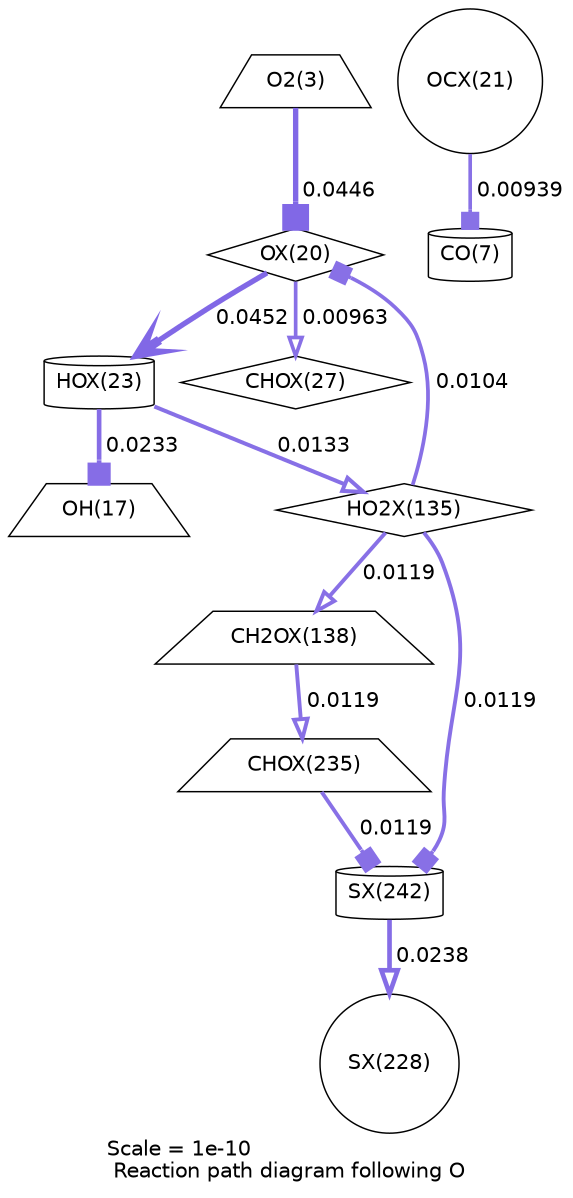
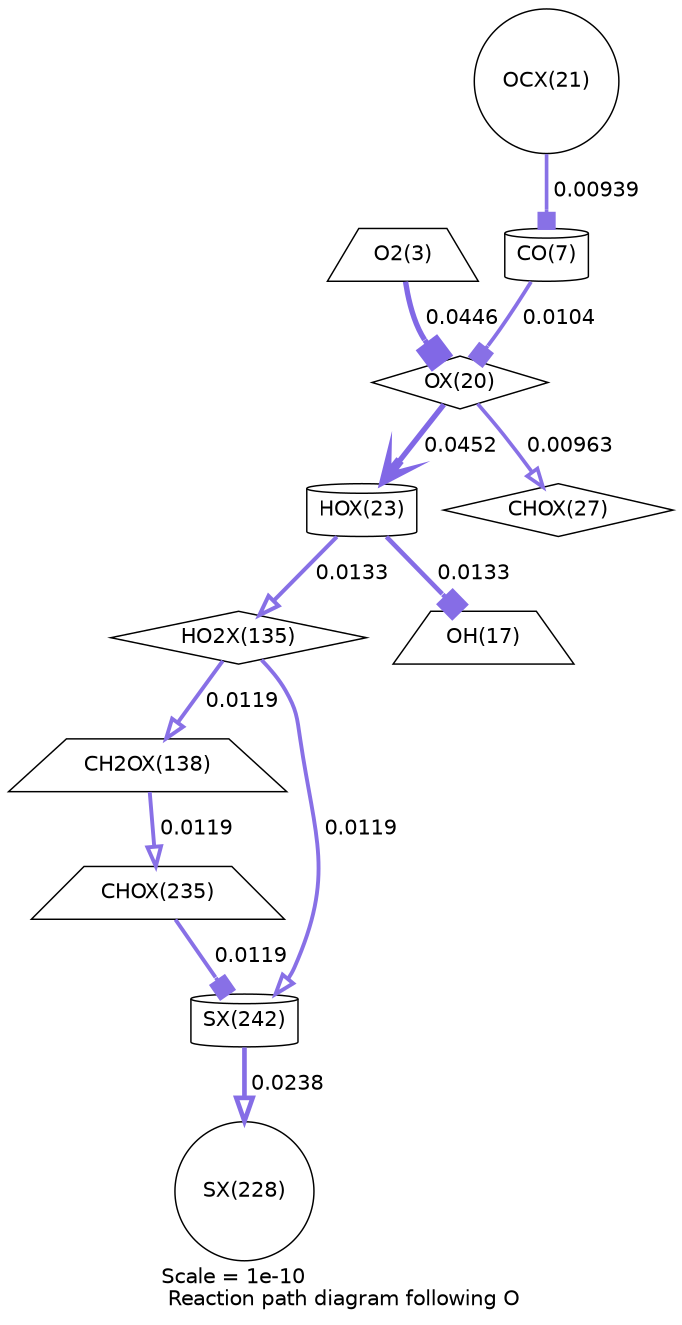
  digraph {
    fontname=Helvetica
    label="Scale = 1e-10\l Reaction path diagram following O"
    node [fontname=Helvetica shape=trapezium]
    edge [arrowhead=onormal arrowsize=1.33 color="0.7, 0.512, 0.9" fontname=Helvetica penwidth=2.65 style=bold]
    n1 [label="O2(3)"]
    n2 [label="OX(20)" shape=diamond]
    n3 [label="HOX(23)" shape=cylinder]
    n4 [label="CHOX(27)" shape=diamond]
    n5 [label="HO2X(135)" shape=diamond]
    n6 [label="OH(17)"]
    n7 [label="CH2OX(138)"]
    n8 [label="SX(242)" shape=cylinder]
    n9 [label="CHOX(235)"]
    n10 [label="SX(228)" shape=circle]
    n11 [label="OCX(21)" shape=circle]
    n12 [label="CO(7)" shape=cylinder]
    n1 -> n2 [arrowhead=box arrowsize=1.83 color="0.7, 0.545, 0.9" label=" 0.0446" penwidth=3.65 style=solid]
    n2 -> n3 [arrowhead=vee arrowsize=1.83 color="0.7, 0.545, 0.9" label=" 0.0452" penwidth=3.66]
    n2 -> n4 [arrowsize=1.25 color="0.7, 0.51, 0.9" label=" 0.00963" penwidth=2.5 style=solid]
    n3 -> n5 [arrowsize=1.37 color="0.7, 0.513, 0.9" label=" 0.0133" penwidth=2.74 style=solid]
-   n3 -> n6 [arrowhead=box arrowsize=1.58 color="0.7, 0.523, 0.9" label=" 0.0233" penwidth=3.16]
-   n5 -> n2 [arrowhead=box arrowsize=1.28 color="0.7, 0.51, 0.9" label=" 0.0104" penwidth=2.56 style=solid]
+   n3 -> n6 [arrowhead=box arrowsize=1.58 color="0.7, 0.523, 0.9" label=" 0.0133" penwidth=3.16]
+   n12 -> n2 [arrowhead=box arrowsize=1.28 color="0.7, 0.51, 0.9" label=" 0.0104" penwidth=2.56 style=solid]
    n5 -> n7 [label=" 0.0119"]
-   n5 -> n8 [arrowhead=box label=" 0.0119"]
+   n5 -> n8 [label=" 0.0119"]
    n7 -> n9 [label=" 0.0119"]
    n8 -> n10 [arrowsize=1.59 color="0.7, 0.524, 0.9" label=" 0.0238" penwidth=3.18]
    n9 -> n8 [arrowhead=box label=" 0.0119" style=solid]
    n11 -> n12 [arrowhead=box arrowsize=1.24 color="0.7, 0.509, 0.9" label=" 0.00939" penwidth=2.48]
  }
